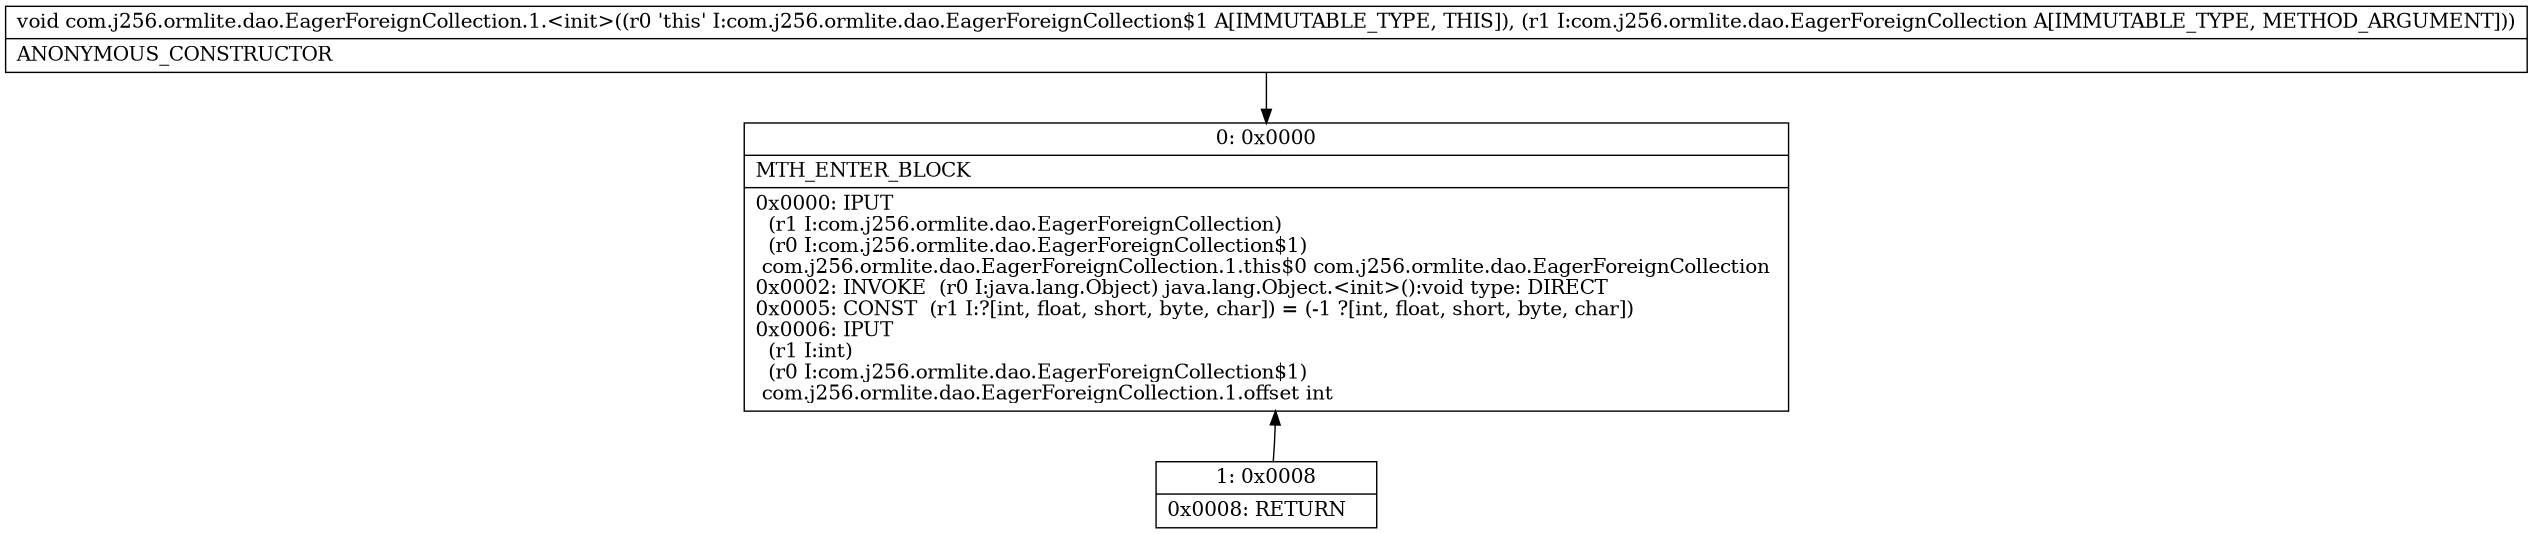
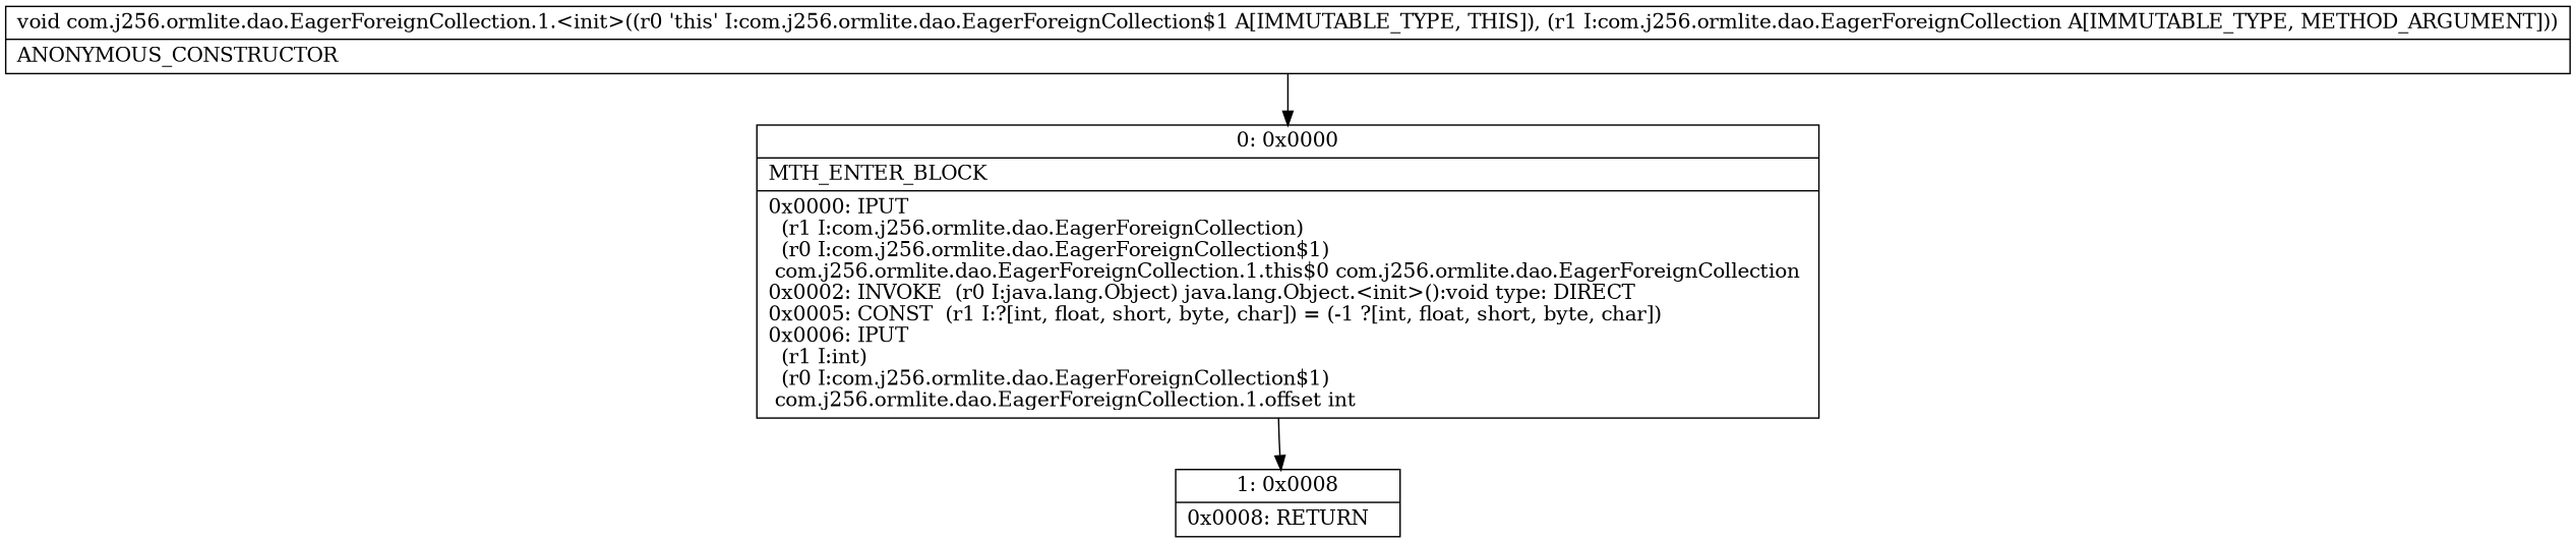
  digraph {
    node [shape=record]
    n1 [label="{0\:\ 0x0000|MTH_ENTER_BLOCK\l|0x0000: IPUT  \l  (r1 I:com.j256.ormlite.dao.EagerForeignCollection)\l  (r0 I:com.j256.ormlite.dao.EagerForeignCollection$1)\l com.j256.ormlite.dao.EagerForeignCollection.1.this$0 com.j256.ormlite.dao.EagerForeignCollection \l0x0002: INVOKE  (r0 I:java.lang.Object) java.lang.Object.\<init\>():void type: DIRECT \l0x0005: CONST  (r1 I:?[int, float, short, byte, char]) = (\-1 ?[int, float, short, byte, char]) \l0x0006: IPUT  \l  (r1 I:int)\l  (r0 I:com.j256.ormlite.dao.EagerForeignCollection$1)\l com.j256.ormlite.dao.EagerForeignCollection.1.offset int \l}"]
    n2 [label="{1\:\ 0x0008|0x0008: RETURN   \l}"]
    n3 [label="{void com.j256.ormlite.dao.EagerForeignCollection.1.\<init\>((r0 'this' I:com.j256.ormlite.dao.EagerForeignCollection$1 A[IMMUTABLE_TYPE, THIS]), (r1 I:com.j256.ormlite.dao.EagerForeignCollection A[IMMUTABLE_TYPE, METHOD_ARGUMENT]))  | ANONYMOUS_CONSTRUCTOR\l}"]
-   n2 -> n1
+   n1 -> n2
    n3 -> n1
  }
